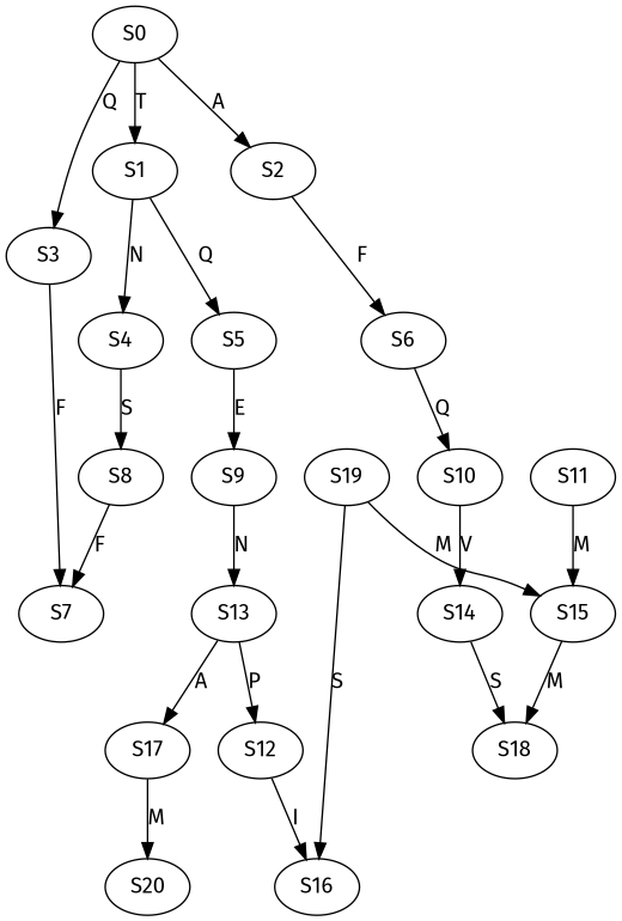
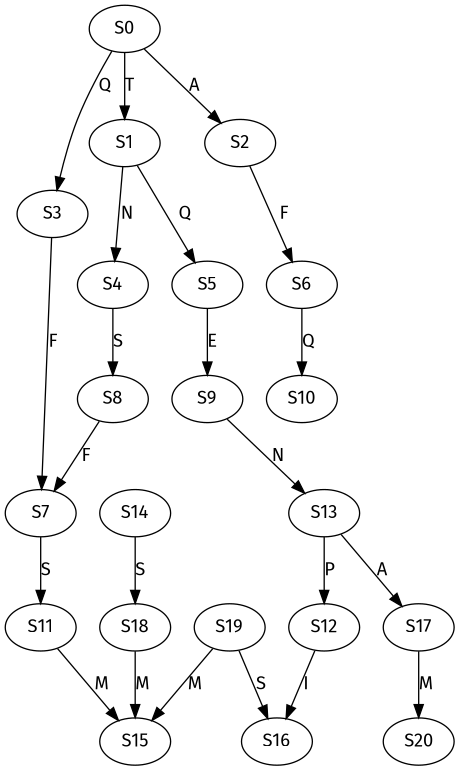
  strict digraph {
    fontname="Fira Sans"
    node [fontname="Fira Sans"]
    edge [fontname="Fira Sans"]
    S0
    S1
    S2
    S3
    S4
    S5
    S6
    S7
    S8
    S9
    S10
    S11
    S13
    S14
    S15
    S12
    S16
    S17
    S18
    S20
    S19
    S0 -> S1 [label=T]
    S0 -> S2 [label=A]
    S0 -> S3 [label=Q]
    S1 -> S4 [label=N]
    S1 -> S5 [label=Q]
    S2 -> S6 [label=F]
    S3 -> S7 [label=F]
    S4 -> S8 [label=S]
    S5 -> S9 [label=E]
    S6 -> S10 [label=Q]
+   S7 -> S11 [label=S]
    S8 -> S7 [label=F]
    S9 -> S13 [label=N]
-   S10 -> S14 [label=V]
    S11 -> S15 [label=M]
    S13 -> S12 [label=P]
    S13 -> S17 [label=A]
    S14 -> S18 [label=S]
    S12 -> S16 [label=I]
    S17 -> S20 [label=M]
-   S15 -> S18 [label=M]
+   S18 -> S15 [label=M]
    S19 -> S15 [label=M]
    S19 -> S16 [label=S]
  }
